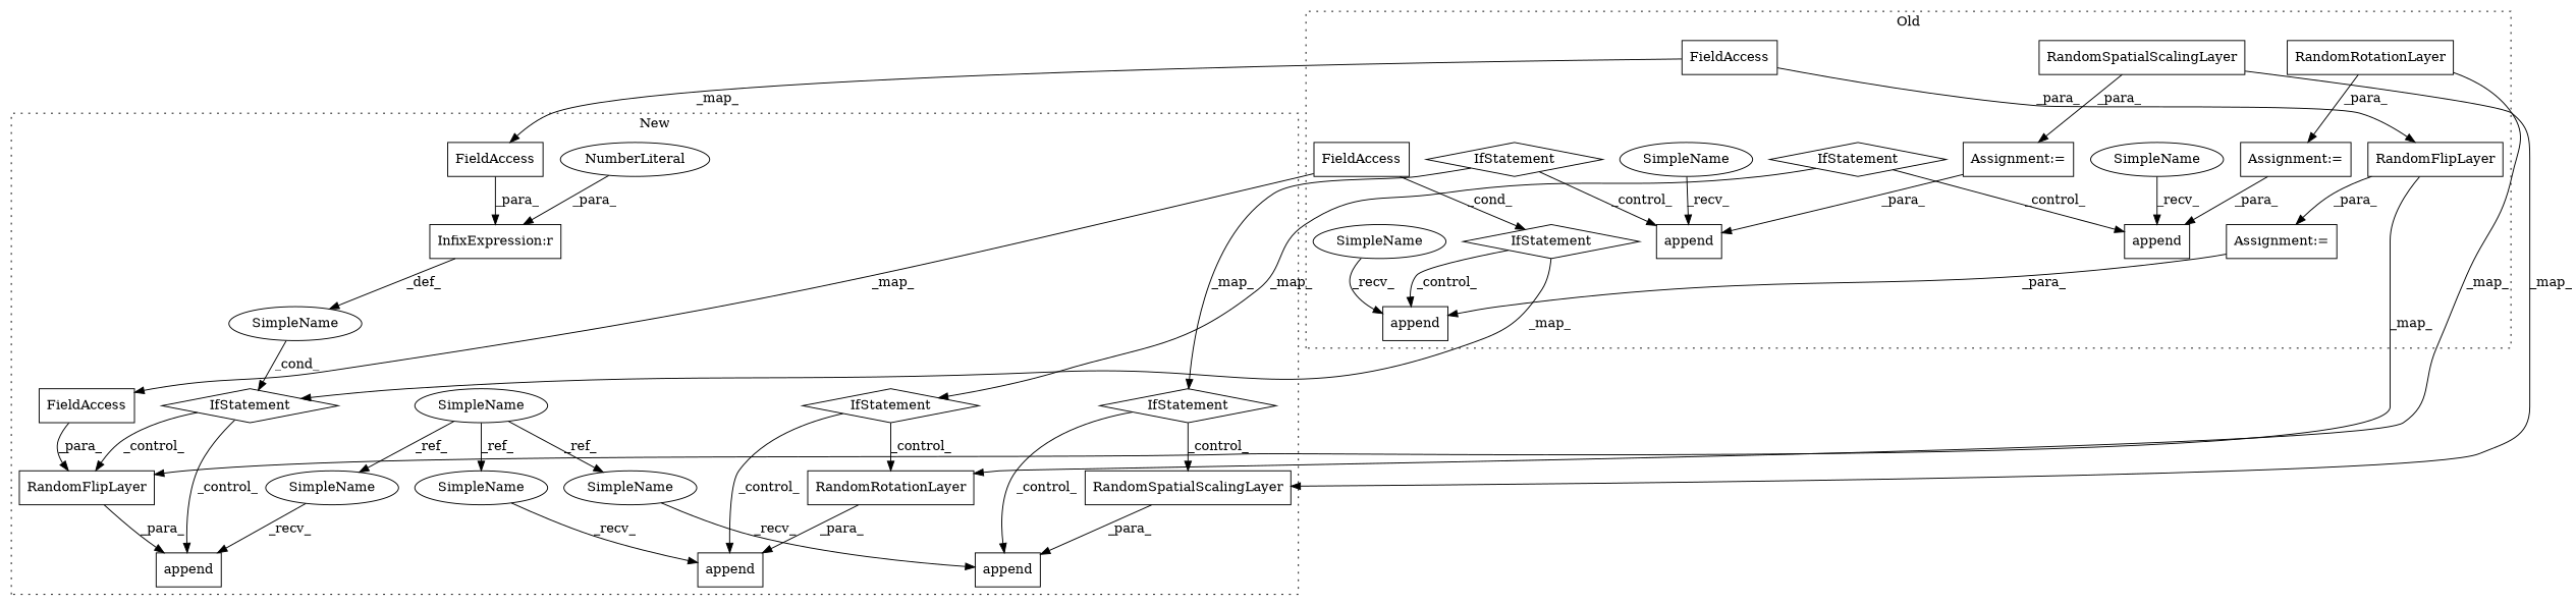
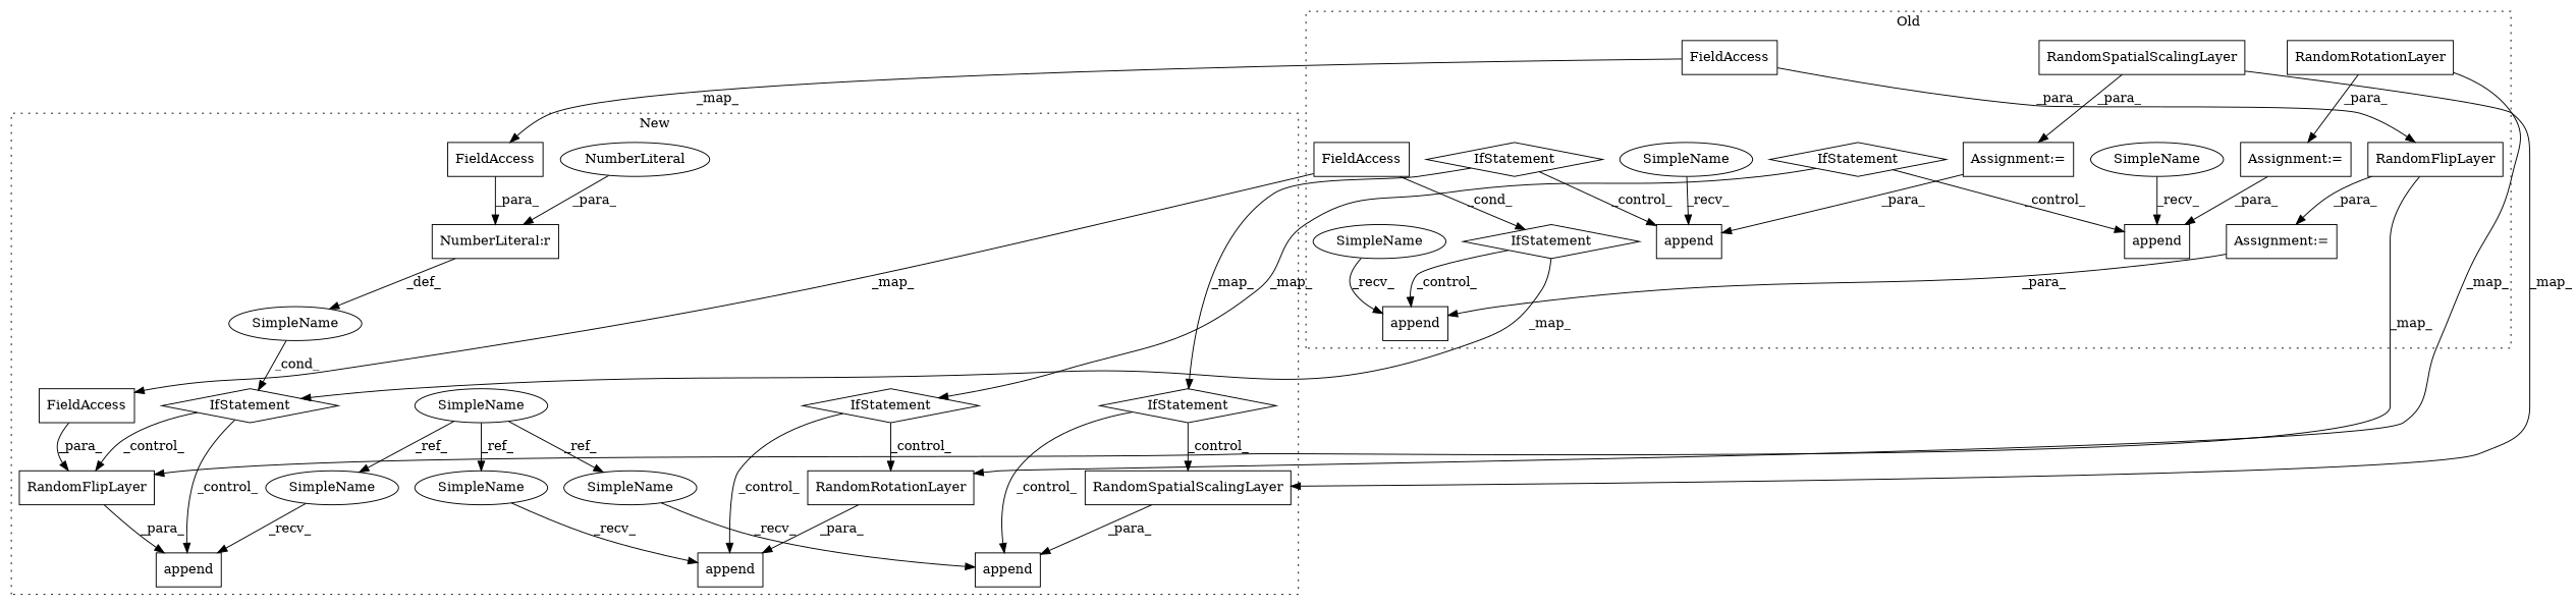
  digraph {
    node [a=32 l=19 shape=box]
    n1 [l="20,1" label=RandomRotationLayer s="4038,4129"]
    n2 [a=7 l=1 label="Assignment:=" s=4037]
    n3 [l="7,1" label=append s="4415,4439"]
    n4 [a=25 l="4,2" label=IfStatement s="4353,4383" shape=diamond]
    n5 [l="7,1" label=append s="4203,4225"]
    n6 [a=25 l="4,2" label=IfStatement s="4138,4171" shape=diamond]
    n7 [l="16,1" label=RandomFlipLayer s="3835,3878"]
    n8 [a=7 l=1 label="Assignment:=" s=3834]
    n9 [l="7,1" label=append s="4311,4336"]
    n10 [a=7 l=1 label="Assignment:=" s=3905]
    n11 [a=25 l="4,2" label=IfStatement s="4242,4279" shape=diamond]
    n12 [l="26,1" label=RandomSpatialScalingLayer s="3906,4011"]
    n13 [a=22 l=29 label=FieldAccess s=4142]
    n14 [a=22 l=27 label=FieldAccess s=3851]
    n15 [a=42 label=SimpleName s=4291 shape=ellipse]
    n16 [a=42 label=SimpleName s=4183 shape=ellipse]
    n17 [a=42 label=SimpleName s=4395 shape=ellipse]
    n18 [l="20,1" label=RandomRotationLayer s="4221,4312"]
    n19 [a=25 l="4,2" label=IfStatement s="4146,4182" shape=diamond]
    n20 [l="7,1" label=append s="4214,4313"]
    n21 [a=42 label=SimpleName s=3565 shape=ellipse]
    n22 [l="7,1" label=append s="3865,3927"]
-   n23 [a=27 l=3 label="InfixExpression:r" s=3829]
+   n23 [a=27 l=3 label="NumberLiteral:r" s=3829]
    n24 [a=34 l=1 label=NumberLiteral s=3832 shape=ellipse]
    n25 [a=25 l="4,2" label=IfStatement s="3787,3833" shape=diamond]
    n26 [a=42 label=SimpleName shape=ellipse l=""]
    n27 [l="16,1" label=RandomFlipLayer s="3872,3926"]
    n28 [l="7,1" label=append s="4016,4129"]
    n29 [a=25 l="4,2" label=IfStatement s="3944,3984" shape=diamond]
    n30 [l="26,1" label=RandomSpatialScalingLayer s="4023,4128"]
    n31 [a=22 l=38 label=FieldAccess s=3888]
    n32 [a=22 l=38 label=FieldAccess s=3791]
    n33 [a=42 label=SimpleName s=4194 shape=ellipse]
    n34 [a=42 label=SimpleName s=3845 shape=ellipse]
    n35 [a=42 label=SimpleName s=3996 shape=ellipse]
    subgraph cluster_1 {
      label=Old
      style=dotted
      n1
      n2
      n3
      n4
      n5
      n6
      n7
      n8
      n9
      n10
      n11
      n12
      n13
      n14
      n15
      n16
      n17
    }
    subgraph cluster_2 {
      label=New
      style=dotted
      n18
      n19
      n20
      n21
      n22
      n23
      n24
      n25
      n26
      n27
      n28
      n29
      n30
      n31
      n32
      n33
      n34
      n35
    }
    n1 -> n2 [label=_para_]
    n1 -> n18 [label=_map_]
    n2 -> n3 [label=_para_]
    n4 -> n3 [label=_control_]
    n4 -> n19 [label=_map_]
    n6 -> n5 [label=_control_]
    n6 -> n25 [label=_map_]
    n7 -> n8 [label=_para_]
    n7 -> n27 [label=_map_]
    n8 -> n5 [label=_para_]
    n10 -> n9 [label=_para_]
    n11 -> n9 [label=_control_]
    n11 -> n29 [label=_map_]
    n12 -> n10 [label=_para_]
    n12 -> n30 [label=_map_]
    n13 -> n6 [label=_cond_]
    n13 -> n31 [label=_map_]
    n14 -> n7 [label=_para_]
    n14 -> n32 [label=_map_]
    n15 -> n9 [label=_recv_]
    n16 -> n5 [label=_recv_]
    n17 -> n3 [label=_recv_]
    n18 -> n20 [label=_para_]
    n19 -> n18 [label=_control_]
    n19 -> n20 [label=_control_]
    n21 -> n33 [label=_ref_]
    n21 -> n34 [label=_ref_]
    n21 -> n35 [label=_ref_]
    n23 -> n26 [label=_def_]
    n24 -> n23 [label=_para_]
    n25 -> n22 [label=_control_]
    n25 -> n27 [label=_control_]
    n26 -> n25 [label=_cond_]
    n27 -> n22 [label=_para_]
    n29 -> n28 [label=_control_]
    n29 -> n30 [label=_control_]
    n30 -> n28 [label=_para_]
    n31 -> n27 [label=_para_]
    n32 -> n23 [label=_para_]
    n33 -> n20 [label=_recv_]
    n34 -> n22 [label=_recv_]
    n35 -> n28 [label=_recv_]
  }
